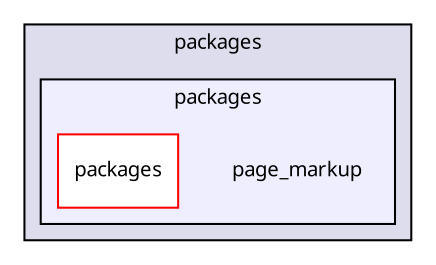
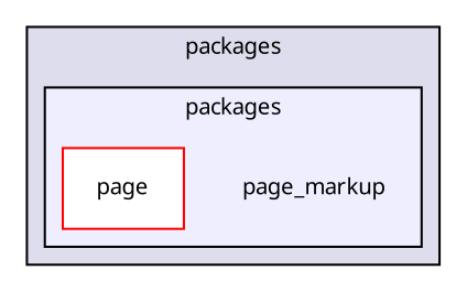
  digraph {
    compound=true
    node [fontname="FreeSans.ttf" fontsize=10]
    n1 [label=page_markup shape=plaintext]
-   n2 [color=red fillcolor=white label=packages shape=box style=filled]
+   n2 [color=red fillcolor=white label=page shape=box style=filled]
    subgraph cluster_1 {
      bgcolor="#ddddee"
      fontname="FreeSans.ttf"
      fontsize=10
      label=packages
      pencolor=black
      subgraph cluster_2 {
        bgcolor="#eeeeff"
        fontname="FreeSans.ttf"
        fontsize=10
        pencolor=black
        n1
        n2
      }
    }
  }
